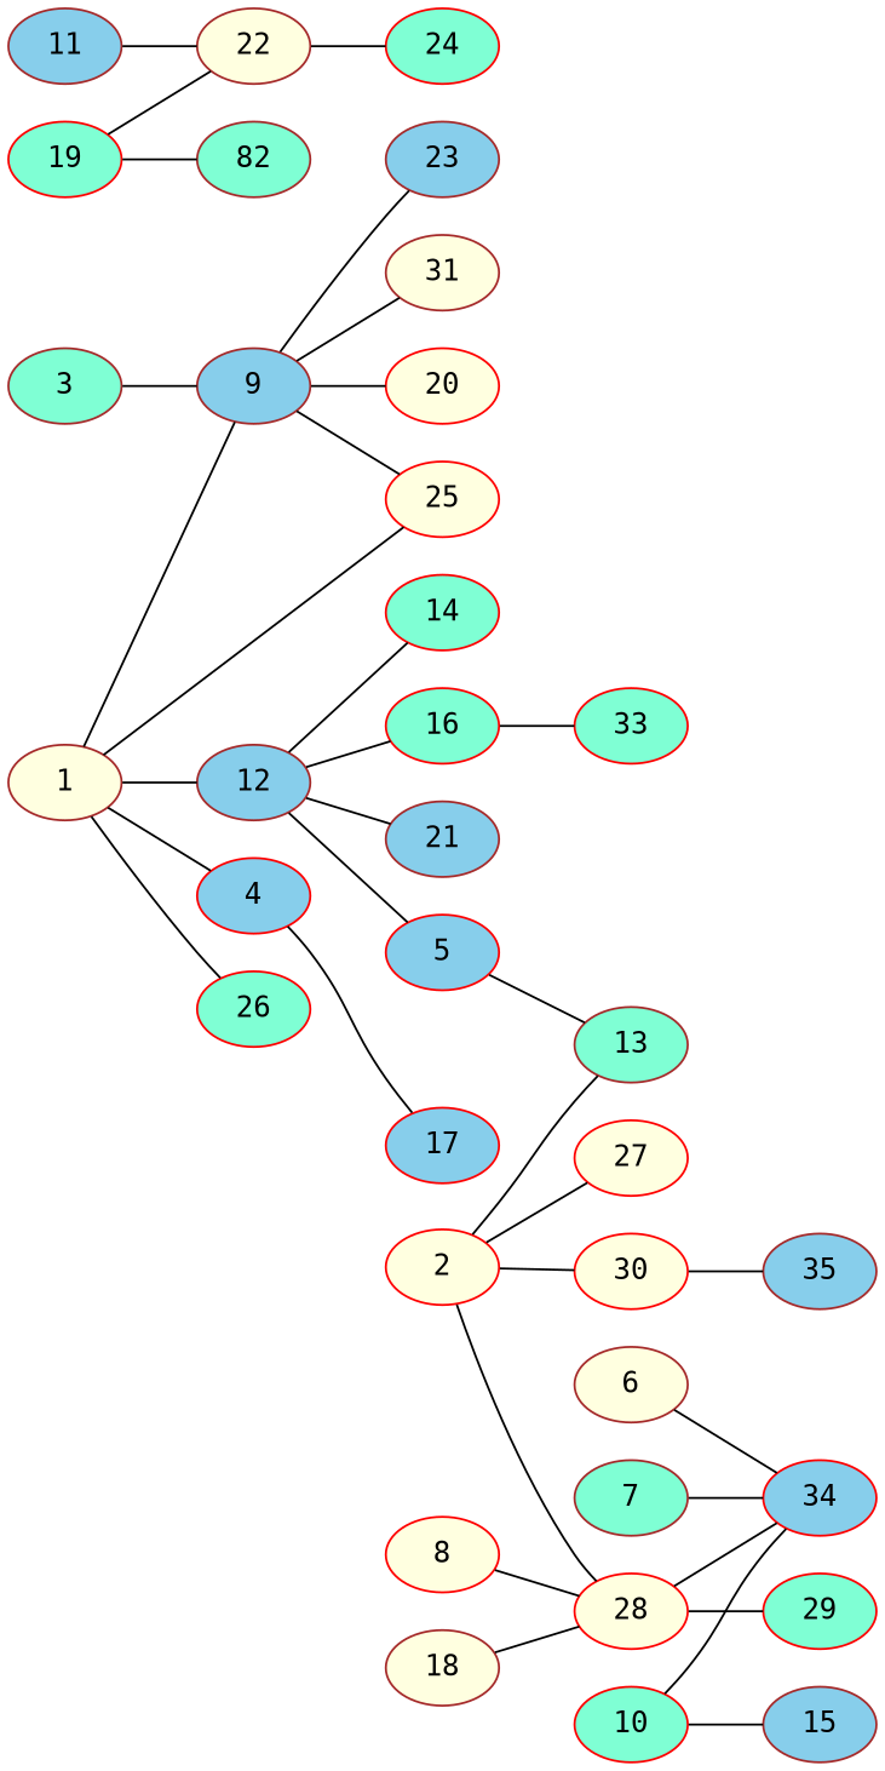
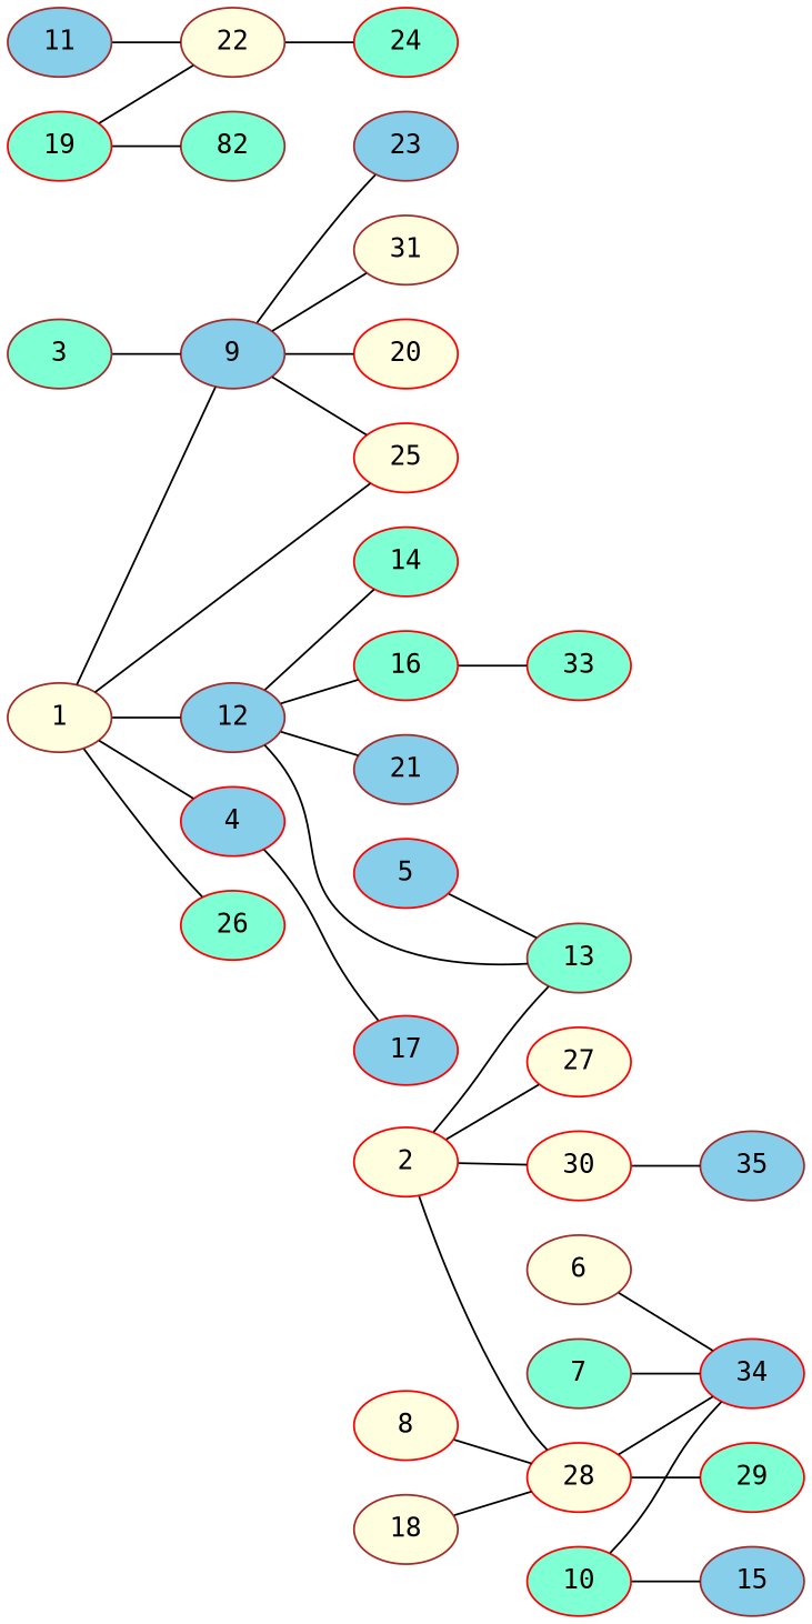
  graph {
    fontname="DejaVu Sans Mono"
    rankdir=LR
    node [color=red fillcolor=lightyellow fontname="DejaVu Sans Mono" style=filled]
    edge [fontname="DejaVu Sans Mono" weight=1.0]
    1 [color=brown]
    4 [fillcolor=skyblue]
    9 [color=brown fillcolor=skyblue]
    12 [color=brown fillcolor=skyblue]
    25
    26 [fillcolor=aquamarine]
    17 [fillcolor=skyblue]
    20
    23 [color=brown fillcolor=skyblue]
    31 [color=brown]
    13 [color=brown fillcolor=aquamarine]
    14 [fillcolor=aquamarine]
    16 [fillcolor=aquamarine]
    21 [color=brown fillcolor=skyblue]
    2
    27
    28
    30
    34 [fillcolor=skyblue]
    29 [fillcolor=aquamarine]
    35 [color=brown fillcolor=skyblue]
    3 [color=brown fillcolor=aquamarine]
    5 [fillcolor=skyblue]
    6 [color=brown]
    7 [color=brown fillcolor=aquamarine]
    8
    19 [fillcolor=aquamarine]
    22 [color=brown]
    n29 [color=brown fillcolor=aquamarine label=82]
    10 [fillcolor=aquamarine]
    15 [color=brown fillcolor=skyblue]
    11 [color=brown fillcolor=skyblue]
    24 [fillcolor=aquamarine]
    33 [fillcolor=aquamarine]
    18 [color=brown]
    1 -- 4
    1 -- 9
    1 -- 12
    1 -- 25
    1 -- 26
    4 -- 17
    9 -- 25
    9 -- 20
    9 -- 23
    9 -- 31
-   12 -- 5
+   12 -- 13
    12 -- 14
    12 -- 16
    12 -- 21
    16 -- 33
    2 -- 13
    2 -- 27
    2 -- 28
    2 -- 30
    28 -- 34
    28 -- 29
    30 -- 35
    3 -- 9
    5 -- 13
    6 -- 34
    7 -- 34
    8 -- 28
    19 -- 22
    19 -- n29
    22 -- 24
    10 -- 34
    10 -- 15
    11 -- 22
    18 -- 28
  }
